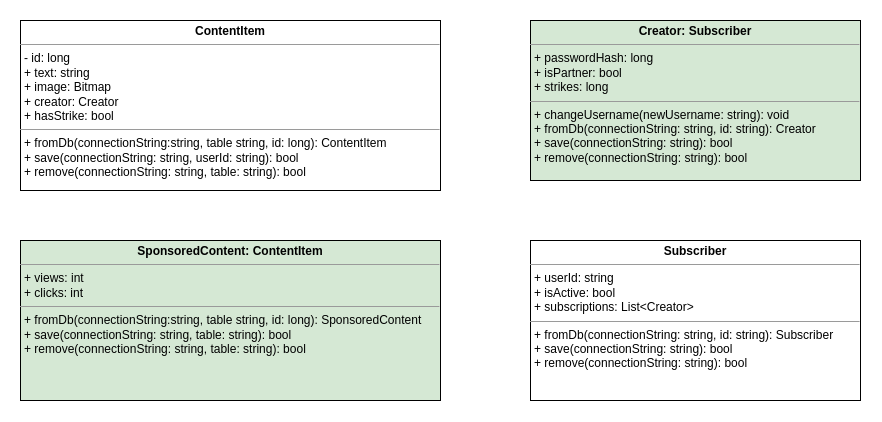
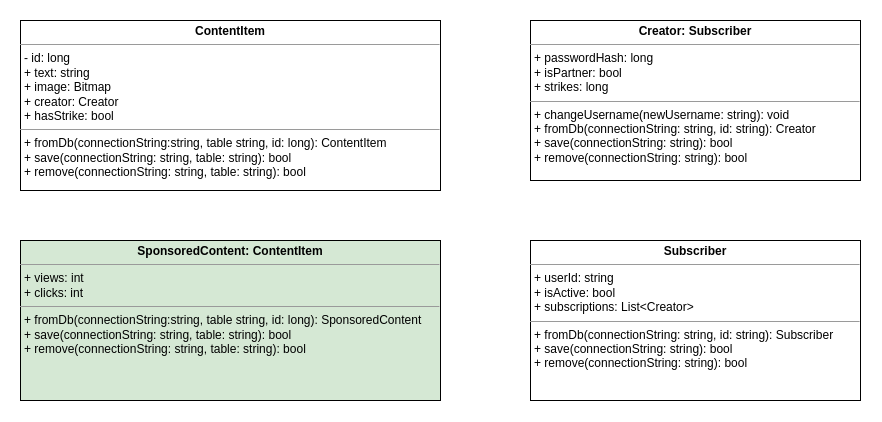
  <mxCell id="0" />
  <mxCell id="1" parent="0" />
- <mxCell id="2" value="&lt;p style=&quot;margin: 0px ; margin-top: 4px ; text-align: center&quot;&gt;&lt;b&gt;ContentItem&lt;/b&gt;&lt;/p&gt;&lt;hr size=&quot;1&quot;&gt;&lt;p style=&quot;margin: 0px ; margin-left: 4px&quot;&gt;- id: long&lt;br&gt;&lt;/p&gt;&lt;p style=&quot;margin: 0px ; margin-left: 4px&quot;&gt;+ text: string&lt;/p&gt;&lt;p style=&quot;margin: 0px ; margin-left: 4px&quot;&gt;+ image: Bitmap&lt;/p&gt;&lt;p style=&quot;margin: 0px ; margin-left: 4px&quot;&gt;+ creator: Creator&lt;/p&gt;&lt;p style=&quot;margin: 0px ; margin-left: 4px&quot;&gt;+ hasStrike: bool&lt;/p&gt;&lt;hr size=&quot;1&quot;&gt;&lt;p style=&quot;margin: 0px ; margin-left: 4px&quot;&gt;+ fromDb(connectionString:string, table string, id: long): ContentItem&lt;/p&gt;&lt;p style=&quot;margin: 0px ; margin-left: 4px&quot;&gt;+ save(connectionString: string, userId: string): bool&lt;/p&gt;&lt;p style=&quot;margin: 0px ; margin-left: 4px&quot;&gt;+ remove(connectionString: string, table: string): bool&lt;/p&gt;" style="verticalAlign=top;align=left;overflow=fill;fontSize=12;fontFamily=Helvetica;html=1;" vertex="1" parent="1"><mxGeometry x="20" y="20" width="420" height="170" as="geometry" /></mxCell>
- <mxCell id="3" value="&lt;p style=&quot;margin: 0px ; margin-top: 4px ; text-align: center&quot;&gt;&lt;b&gt;Creator: Subscriber&lt;br&gt;&lt;/b&gt;&lt;/p&gt;&lt;hr size=&quot;1&quot;&gt;&lt;p style=&quot;margin: 0px ; margin-left: 4px&quot;&gt;+ passwordHash: long&lt;/p&gt;&lt;p style=&quot;margin: 0px ; margin-left: 4px&quot;&gt;+ isPartner: bool&lt;br&gt;&lt;/p&gt;&lt;p style=&quot;margin: 0px ; margin-left: 4px&quot;&gt;+ strikes: long&lt;br&gt;&lt;/p&gt;&lt;hr size=&quot;1&quot;&gt;&lt;p style=&quot;margin: 0px ; margin-left: 4px&quot;&gt;+ changeUsername(newUsername: string): void&lt;br&gt;&lt;/p&gt;&lt;p style=&quot;margin: 0px ; margin-left: 4px&quot;&gt; + fromDb(connectionString: string, id: string): Creator&lt;/p&gt;&lt;p style=&quot;margin: 0px ; margin-left: 4px&quot;&gt;+ save(connectionString: string): bool&lt;br&gt;&lt;/p&gt;&lt;p style=&quot;margin: 0px ; margin-left: 4px&quot;&gt;+ remove(connectionString: string): bool&lt;br&gt;&lt;/p&gt;" style="verticalAlign=top;align=left;overflow=fill;fontSize=12;fontFamily=Helvetica;html=1;fillColor=#d5e8d4;" vertex="1" parent="1"><mxGeometry x="530" y="20" width="330" height="160" as="geometry" /></mxCell>
+ <mxCell id="2" value="&lt;p style=&quot;margin: 0px ; margin-top: 4px ; text-align: center&quot;&gt;&lt;b&gt;ContentItem&lt;/b&gt;&lt;/p&gt;&lt;hr size=&quot;1&quot;&gt;&lt;p style=&quot;margin: 0px ; margin-left: 4px&quot;&gt;- id: long&lt;br&gt;&lt;/p&gt;&lt;p style=&quot;margin: 0px ; margin-left: 4px&quot;&gt;+ text: string&lt;/p&gt;&lt;p style=&quot;margin: 0px ; margin-left: 4px&quot;&gt;+ image: Bitmap&lt;/p&gt;&lt;p style=&quot;margin: 0px ; margin-left: 4px&quot;&gt;+ creator: Creator&lt;/p&gt;&lt;p style=&quot;margin: 0px ; margin-left: 4px&quot;&gt;+ hasStrike: bool&lt;/p&gt;&lt;hr size=&quot;1&quot;&gt;&lt;p style=&quot;margin: 0px ; margin-left: 4px&quot;&gt;+ fromDb(connectionString:string, table string, id: long): ContentItem&lt;/p&gt;&lt;p style=&quot;margin: 0px ; margin-left: 4px&quot;&gt;+ save(connectionString: string, table: string): bool&lt;/p&gt;&lt;p style=&quot;margin: 0px ; margin-left: 4px&quot;&gt;+ remove(connectionString: string, table: string): bool&lt;/p&gt;" style="verticalAlign=top;align=left;overflow=fill;fontSize=12;fontFamily=Helvetica;html=1;" vertex="1" parent="1"><mxGeometry x="20" y="20" width="420" height="170" as="geometry" /></mxCell>
+ <mxCell id="3" value="&lt;p style=&quot;margin: 0px ; margin-top: 4px ; text-align: center&quot;&gt;&lt;b&gt;Creator: Subscriber&lt;br&gt;&lt;/b&gt;&lt;/p&gt;&lt;hr size=&quot;1&quot;&gt;&lt;p style=&quot;margin: 0px ; margin-left: 4px&quot;&gt;+ passwordHash: long&lt;/p&gt;&lt;p style=&quot;margin: 0px ; margin-left: 4px&quot;&gt;+ isPartner: bool&lt;br&gt;&lt;/p&gt;&lt;p style=&quot;margin: 0px ; margin-left: 4px&quot;&gt;+ strikes: long&lt;br&gt;&lt;/p&gt;&lt;hr size=&quot;1&quot;&gt;&lt;p style=&quot;margin: 0px ; margin-left: 4px&quot;&gt;+ changeUsername(newUsername: string): void&lt;br&gt;&lt;/p&gt;&lt;p style=&quot;margin: 0px ; margin-left: 4px&quot;&gt; + fromDb(connectionString: string, id: string): Creator&lt;/p&gt;&lt;p style=&quot;margin: 0px ; margin-left: 4px&quot;&gt;+ save(connectionString: string): bool&lt;br&gt;&lt;/p&gt;&lt;p style=&quot;margin: 0px ; margin-left: 4px&quot;&gt;+ remove(connectionString: string): bool&lt;br&gt;&lt;/p&gt;" style="verticalAlign=top;align=left;overflow=fill;fontSize=12;fontFamily=Helvetica;html=1;" vertex="1" parent="1"><mxGeometry x="530" y="20" width="330" height="160" as="geometry" /></mxCell>
  <mxCell id="4" value="&lt;p style=&quot;margin: 0px ; margin-top: 4px ; text-align: center&quot;&gt;&lt;b&gt;Subscriber&lt;/b&gt;&lt;/p&gt;&lt;hr size=&quot;1&quot;&gt;&lt;p style=&quot;margin: 0px ; margin-left: 4px&quot;&gt;+ userId: string&lt;/p&gt;&lt;p style=&quot;margin: 0px ; margin-left: 4px&quot;&gt;+ isActive: bool&lt;/p&gt;&lt;p style=&quot;margin: 0px ; margin-left: 4px&quot;&gt;+ subscriptions: List&amp;lt;Creator&amp;gt;&lt;/p&gt;&lt;hr size=&quot;1&quot;&gt;&lt;p style=&quot;margin: 0px ; margin-left: 4px&quot;&gt;+ fromDb(connectionString: string, id: string): Subscriber&lt;/p&gt;&lt;p style=&quot;margin: 0px ; margin-left: 4px&quot;&gt;+ save(connectionString: string): bool&lt;/p&gt;&lt;p style=&quot;margin: 0px ; margin-left: 4px&quot;&gt;+ remove(connectionString: string): bool&lt;/p&gt;" style="verticalAlign=top;align=left;overflow=fill;fontSize=12;fontFamily=Helvetica;html=1;" vertex="1" parent="1"><mxGeometry x="530" y="240" width="330" height="160" as="geometry" /></mxCell>
  <mxCell id="5" value="&lt;p style=&quot;margin: 0px ; margin-top: 4px ; text-align: center&quot;&gt;&lt;b&gt;SponsoredContent: ContentItem&lt;br&gt;&lt;/b&gt;&lt;/p&gt;&lt;hr size=&quot;1&quot;&gt;&lt;p style=&quot;margin: 0px ; margin-left: 4px&quot;&gt;+ views: int&lt;/p&gt;&lt;p style=&quot;margin: 0px ; margin-left: 4px&quot;&gt;+ clicks: int&lt;/p&gt;&lt;hr size=&quot;1&quot;&gt;&lt;p style=&quot;margin: 0px ; margin-left: 4px&quot;&gt;&lt;span&gt;+ fromDb(connectionString:string, table string, id: long): SponsoredContent&lt;/span&gt;&lt;br&gt;&lt;span&gt;+ save(connectionString: string, table: string): bool&lt;/span&gt;&lt;br&gt;&lt;span&gt;+ remove(connectionString: string, table: string): bool&lt;/span&gt;&lt;/p&gt;" style="verticalAlign=top;align=left;overflow=fill;fontSize=12;fontFamily=Helvetica;html=1;fillColor=#d5e8d4;" vertex="1" parent="1"><mxGeometry x="20" y="240" width="420" height="160" as="geometry" /></mxCell>
